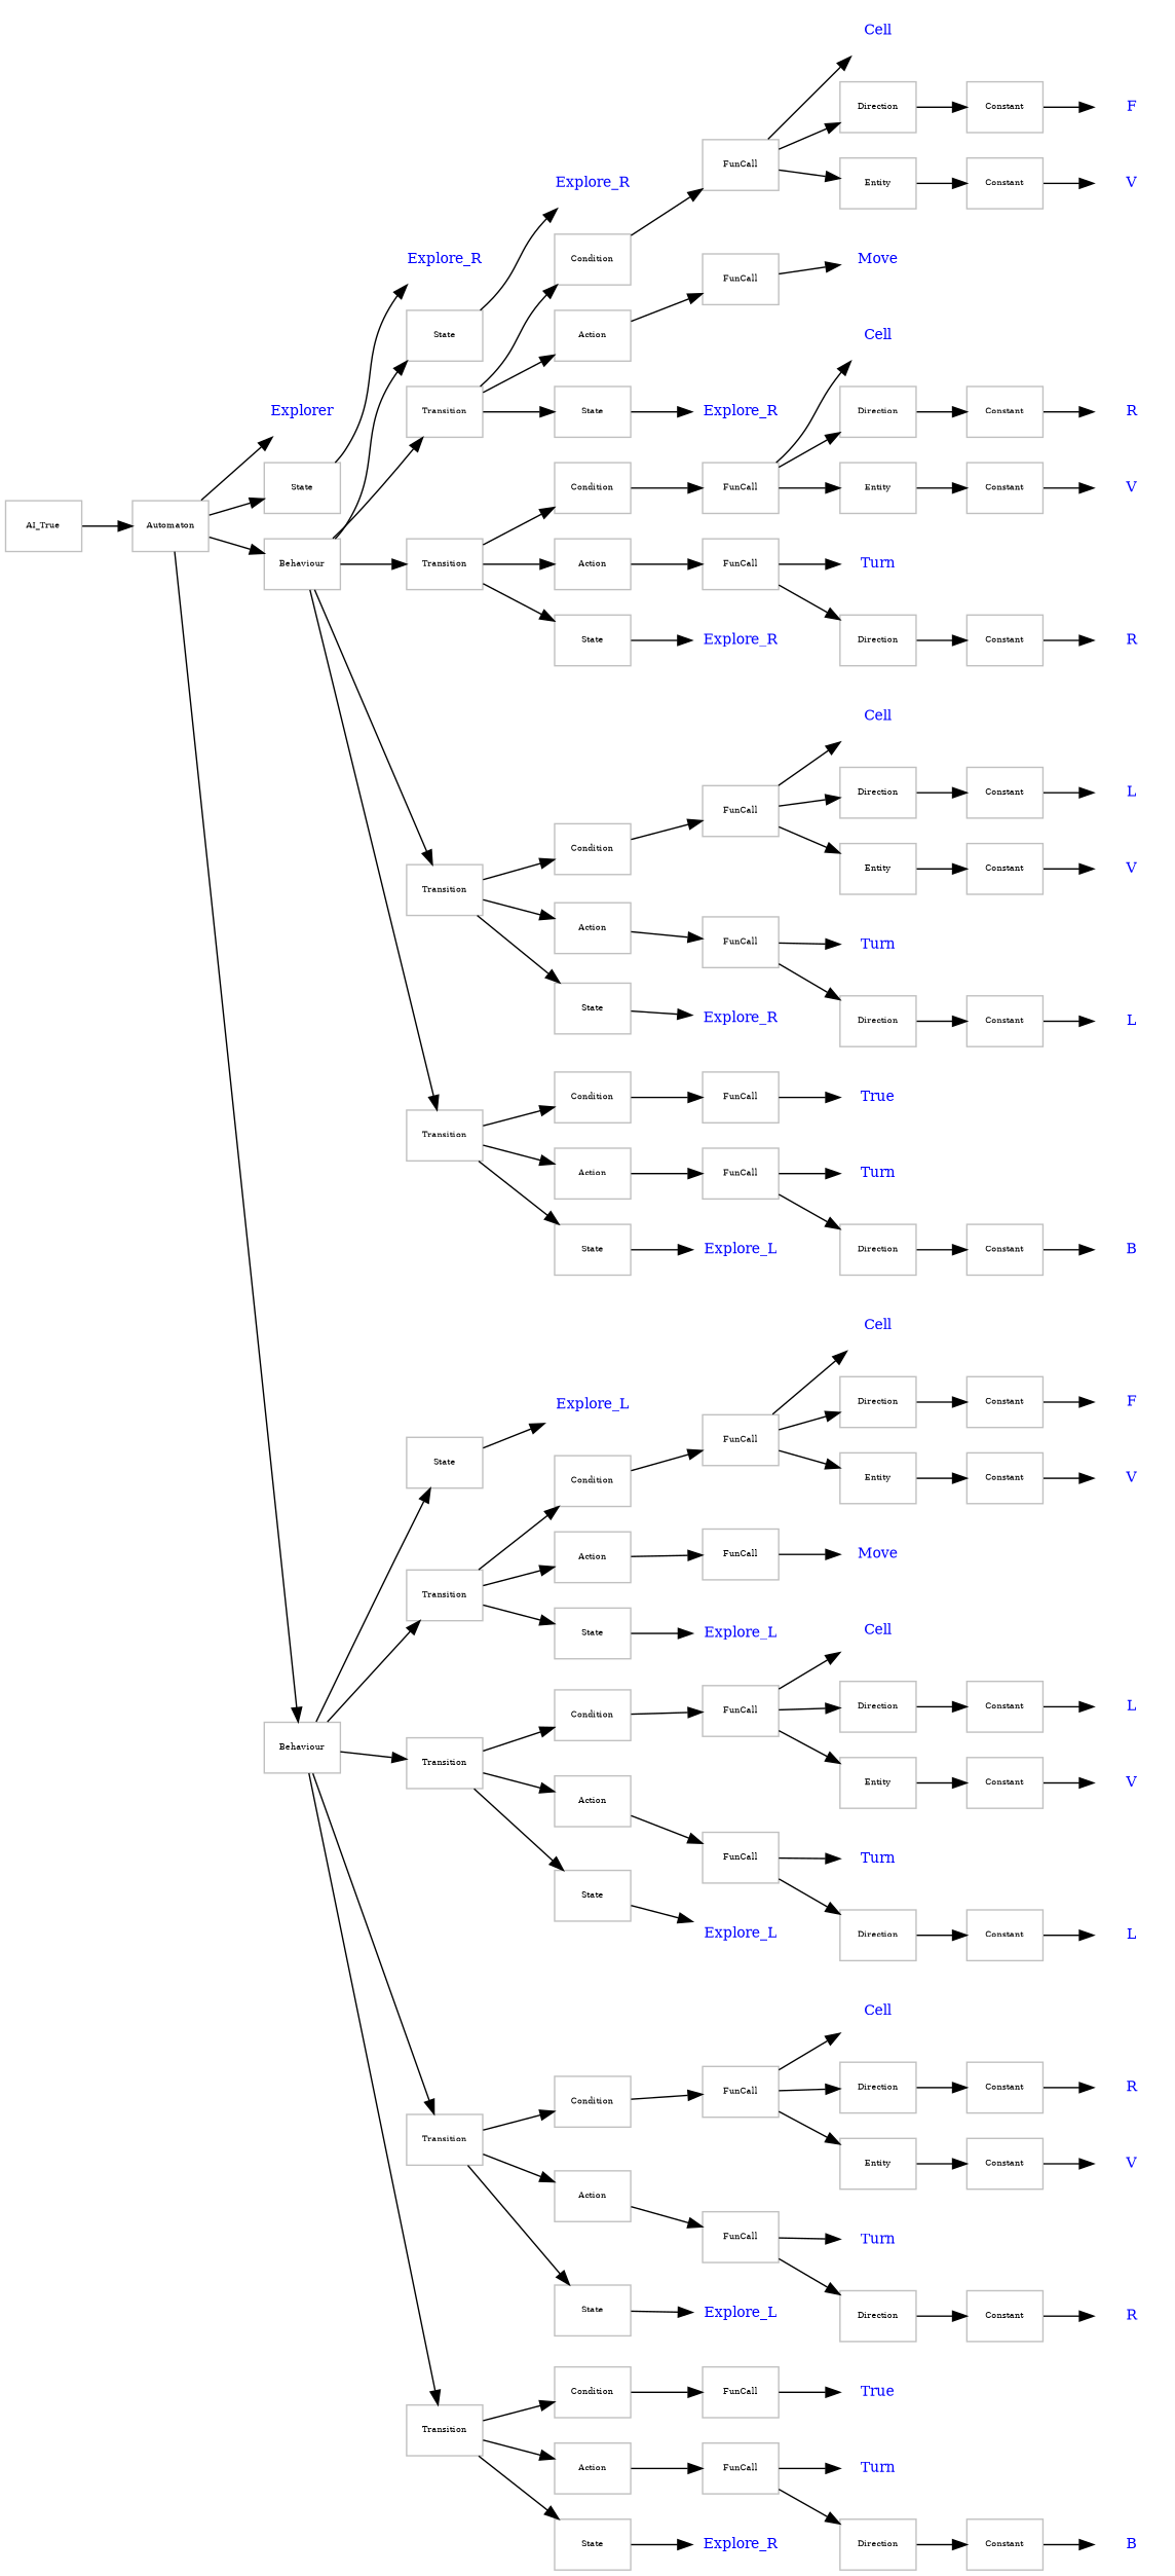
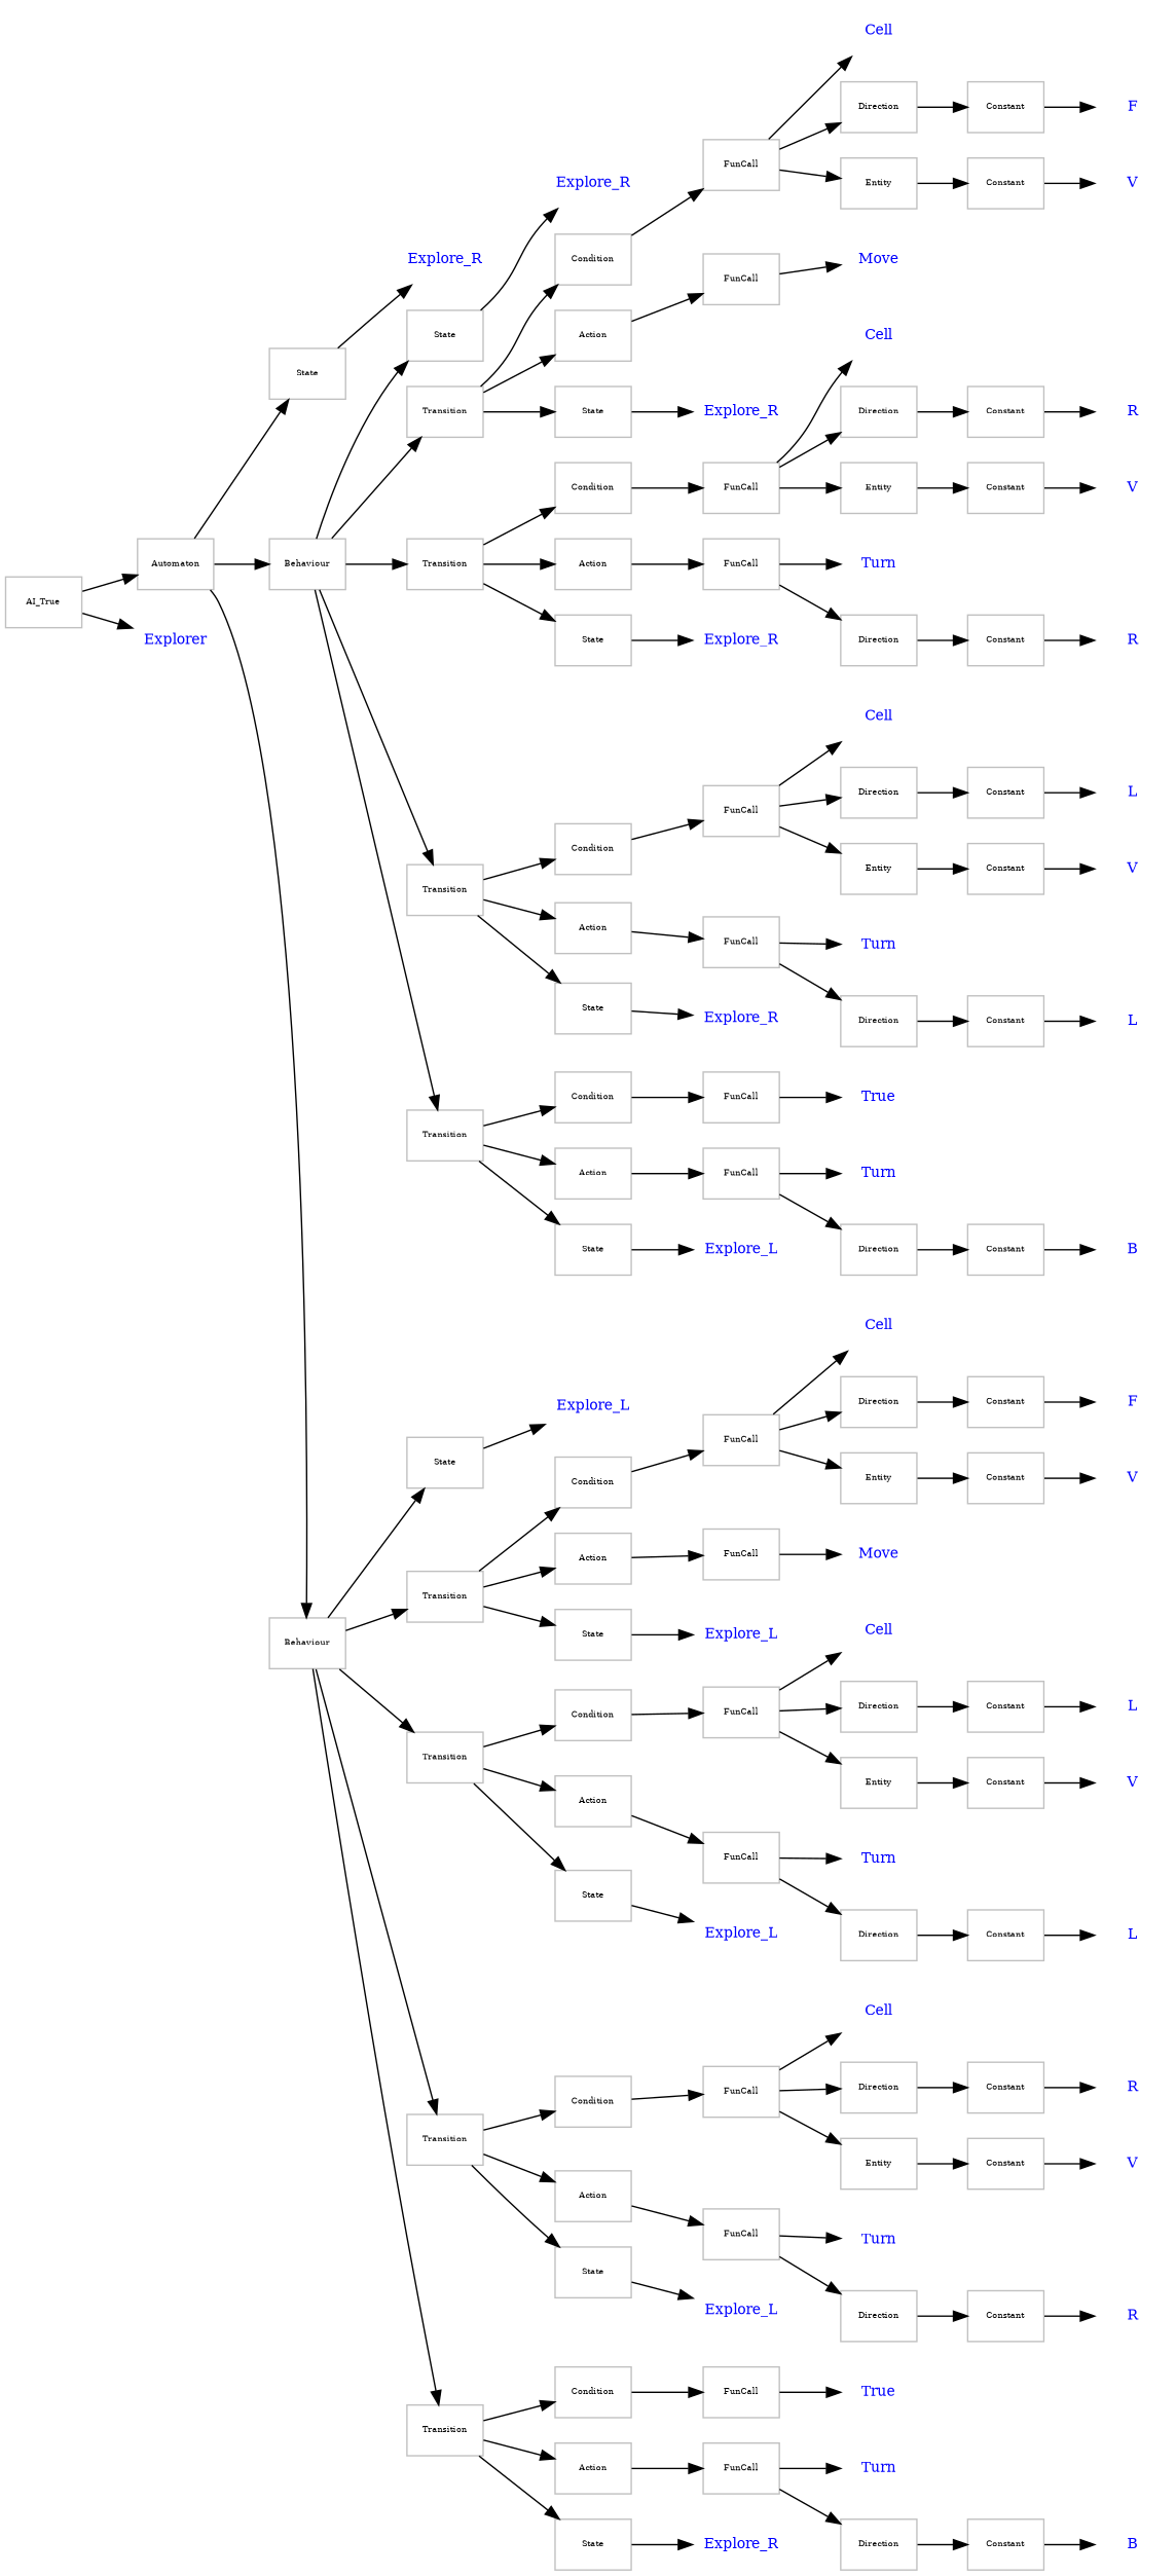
  digraph {
    rankdir=LR
    node [color=gray fontsize=6 shape=box]
    n1 [label=AI_True]
    n2 [label=Automaton]
    n3 [fontcolor=blue fontsize=10 label=Explorer shape=none]
    n4 [label=State]
    n5 [label=Behaviour]
    n6 [label=Behaviour]
    n7 [fontcolor=blue fontsize=10 label=Explore_R shape=none]
    n8 [label=State]
    n9 [label=Transition]
    n10 [label=Transition]
    n11 [label=Transition]
    n12 [label=Transition]
    n13 [label=State]
    n14 [label=Transition]
    n15 [label=Transition]
    n16 [label=Transition]
    n17 [label=Transition]
    n18 [fontcolor=blue fontsize=10 label=Explore_R shape=none]
    n19 [label=Condition]
    n20 [label=Action]
    n21 [label=State]
    n22 [label=Condition]
    n23 [label=Action]
    n24 [label=State]
    n25 [label=Condition]
    n26 [label=Action]
    n27 [label=State]
    n28 [label=Condition]
    n29 [label=Action]
    n30 [label=State]
    n31 [label=FunCall]
    n32 [label=FunCall]
    n33 [fontcolor=blue fontsize=10 label=Explore_R shape=none]
    n34 [fontcolor=blue fontsize=10 label=Cell shape=none]
    n35 [label=Direction]
    n36 [label=Entity]
    n37 [label=Constant]
    n38 [label=Constant]
    n39 [fontcolor=blue fontsize=10 label=F shape=none]
    n40 [fontcolor=blue fontsize=10 label=V shape=none]
    n41 [fontcolor=blue fontsize=10 label=Move shape=none]
    n42 [label=FunCall]
    n43 [label=FunCall]
    n44 [fontcolor=blue fontsize=10 label=Explore_R shape=none]
    n45 [fontcolor=blue fontsize=10 label=Cell shape=none]
    n46 [label=Direction]
    n47 [label=Entity]
    n48 [label=Constant]
    n49 [label=Constant]
    n50 [fontcolor=blue fontsize=10 label=R shape=none]
    n51 [fontcolor=blue fontsize=10 label=V shape=none]
    n52 [fontcolor=blue fontsize=10 label=Turn shape=none]
    n53 [label=Direction]
    n54 [label=Constant]
    n55 [fontcolor=blue fontsize=10 label=R shape=none]
    n56 [label=FunCall]
    n57 [label=FunCall]
    n58 [fontcolor=blue fontsize=10 label=Explore_R shape=none]
    n59 [fontcolor=blue fontsize=10 label=Cell shape=none]
    n60 [label=Direction]
    n61 [label=Entity]
    n62 [label=Constant]
    n63 [label=Constant]
    n64 [fontcolor=blue fontsize=10 label=L shape=none]
    n65 [fontcolor=blue fontsize=10 label=V shape=none]
    n66 [fontcolor=blue fontsize=10 label=Turn shape=none]
    n67 [label=Direction]
    n68 [label=Constant]
    n69 [fontcolor=blue fontsize=10 label=L shape=none]
    n70 [label=FunCall]
    n71 [label=FunCall]
    n72 [fontcolor=blue fontsize=10 label=Explore_L shape=none]
    n73 [fontcolor=blue fontsize=10 label=True shape=none]
    n74 [fontcolor=blue fontsize=10 label=Turn shape=none]
    n75 [label=Direction]
    n76 [label=Constant]
    n77 [fontcolor=blue fontsize=10 label=B shape=none]
    n78 [fontcolor=blue fontsize=10 label=Explore_L shape=none]
    n79 [label=Condition]
    n80 [label=Action]
    n81 [label=State]
    n82 [label=Condition]
    n83 [label=Action]
    n84 [label=State]
    n85 [label=Condition]
    n86 [label=Action]
    n87 [label=State]
    n88 [label=Condition]
    n89 [label=Action]
    n90 [label=State]
    n91 [label=FunCall]
    n92 [label=FunCall]
    n93 [fontcolor=blue fontsize=10 label=Explore_L shape=none]
    n94 [fontcolor=blue fontsize=10 label=Cell shape=none]
    n95 [label=Direction]
    n96 [label=Entity]
    n97 [label=Constant]
    n98 [label=Constant]
    n99 [fontcolor=blue fontsize=10 label=F shape=none]
    n100 [fontcolor=blue fontsize=10 label=V shape=none]
    n101 [fontcolor=blue fontsize=10 label=Move shape=none]
    n102 [label=FunCall]
    n103 [label=FunCall]
    n104 [fontcolor=blue fontsize=10 label=Explore_L shape=none]
    n105 [fontcolor=blue fontsize=10 label=Cell shape=none]
    n106 [label=Direction]
    n107 [label=Entity]
    n108 [label=Constant]
    n109 [label=Constant]
    n110 [fontcolor=blue fontsize=10 label=L shape=none]
    n111 [fontcolor=blue fontsize=10 label=V shape=none]
    n112 [fontcolor=blue fontsize=10 label=Turn shape=none]
    n113 [label=Direction]
    n114 [label=Constant]
    n115 [fontcolor=blue fontsize=10 label=L shape=none]
    n116 [label=FunCall]
    n117 [label=FunCall]
    n118 [fontcolor=blue fontsize=10 label=Explore_L shape=none]
    n119 [fontcolor=blue fontsize=10 label=Cell shape=none]
    n120 [label=Direction]
    n121 [label=Entity]
    n122 [label=Constant]
    n123 [label=Constant]
    n124 [fontcolor=blue fontsize=10 label=R shape=none]
    n125 [fontcolor=blue fontsize=10 label=V shape=none]
    n126 [fontcolor=blue fontsize=10 label=Turn shape=none]
    n127 [label=Direction]
    n128 [label=Constant]
    n129 [fontcolor=blue fontsize=10 label=R shape=none]
    n130 [label=FunCall]
    n131 [label=FunCall]
    n132 [fontcolor=blue fontsize=10 label=Explore_R shape=none]
    n133 [fontcolor=blue fontsize=10 label=True shape=none]
    n134 [fontcolor=blue fontsize=10 label=Turn shape=none]
    n135 [label=Direction]
    n136 [label=Constant]
    n137 [fontcolor=blue fontsize=10 label=B shape=none]
    n1 -> n2
-   n2 -> n3
+   n1 -> n3
    n2 -> n4
    n2 -> n5
    n2 -> n6
    n4 -> n7
    n5 -> n8
    n5 -> n9
    n5 -> n10
    n5 -> n11
    n5 -> n12
    n6 -> n13
    n6 -> n14
    n6 -> n15
    n6 -> n16
    n6 -> n17
    n8 -> n18
    n9 -> n19
    n9 -> n20
    n9 -> n21
    n10 -> n22
    n10 -> n23
    n10 -> n24
    n11 -> n25
    n11 -> n26
    n11 -> n27
    n12 -> n28
    n12 -> n29
    n12 -> n30
    n13 -> n78
    n14 -> n79
    n14 -> n80
    n14 -> n81
    n15 -> n82
    n15 -> n83
    n15 -> n84
    n16 -> n85
    n16 -> n86
    n16 -> n87
    n17 -> n88
    n17 -> n89
    n17 -> n90
    n19 -> n31
    n20 -> n32
    n21 -> n33
    n22 -> n42
    n23 -> n43
    n24 -> n44
    n25 -> n56
    n26 -> n57
    n27 -> n58
    n28 -> n70
    n29 -> n71
    n30 -> n72
    n31 -> n34
    n31 -> n35
    n31 -> n36
    n32 -> n41
    n35 -> n37
    n36 -> n38
    n37 -> n39
    n38 -> n40
    n42 -> n45
    n42 -> n46
    n42 -> n47
    n43 -> n52
    n43 -> n53
    n46 -> n48
    n47 -> n49
    n48 -> n50
    n49 -> n51
    n53 -> n54
    n54 -> n55
    n56 -> n59
    n56 -> n60
    n56 -> n61
    n57 -> n66
    n57 -> n67
    n60 -> n62
    n61 -> n63
    n62 -> n64
    n63 -> n65
    n67 -> n68
    n68 -> n69
    n70 -> n73
    n71 -> n74
    n71 -> n75
    n75 -> n76
    n76 -> n77
    n79 -> n91
    n80 -> n92
    n81 -> n93
    n82 -> n102
    n83 -> n103
    n84 -> n104
    n85 -> n116
    n86 -> n117
    n87 -> n118
    n88 -> n130
    n89 -> n131
    n90 -> n132
    n91 -> n94
    n91 -> n95
    n91 -> n96
    n92 -> n101
    n95 -> n97
    n96 -> n98
    n97 -> n99
    n98 -> n100
    n102 -> n105
    n102 -> n106
    n102 -> n107
    n103 -> n112
    n103 -> n113
    n106 -> n108
    n107 -> n109
    n108 -> n110
    n109 -> n111
    n113 -> n114
    n114 -> n115
    n116 -> n119
    n116 -> n120
    n116 -> n121
    n117 -> n126
    n117 -> n127
    n120 -> n122
    n121 -> n123
    n122 -> n124
    n123 -> n125
    n127 -> n128
    n128 -> n129
    n130 -> n133
    n131 -> n134
    n131 -> n135
    n135 -> n136
    n136 -> n137
  }
